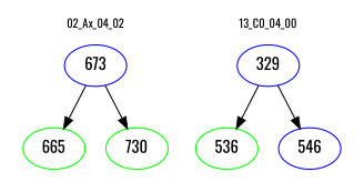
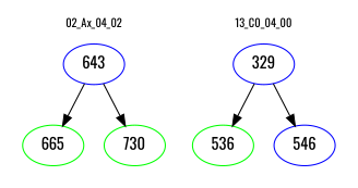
  digraph {
    fontname=Oswald
    node [color=blue fontname=Oswald]
    edge [color=black fontname=Oswald]
-   n1 [label=673]
+   n1 [label=643]
    n2 [color=green label=665]
    n3 [color=green label=730]
    n4 [label=329]
    n5 [color=green label=536]
    n6 [label=546]
    subgraph cluster_1 {
      color=white
      fontsize=10
      label="02_Ax_04_02"
      n1
      n2
      n3
    }
    subgraph cluster_2 {
      color=white
      fontsize=10
      label="13_C0_04_00"
      n4
      n5
      n6
    }
    n1 -> n2
    n1 -> n3
    n4 -> n5
    n4 -> n6
  }
